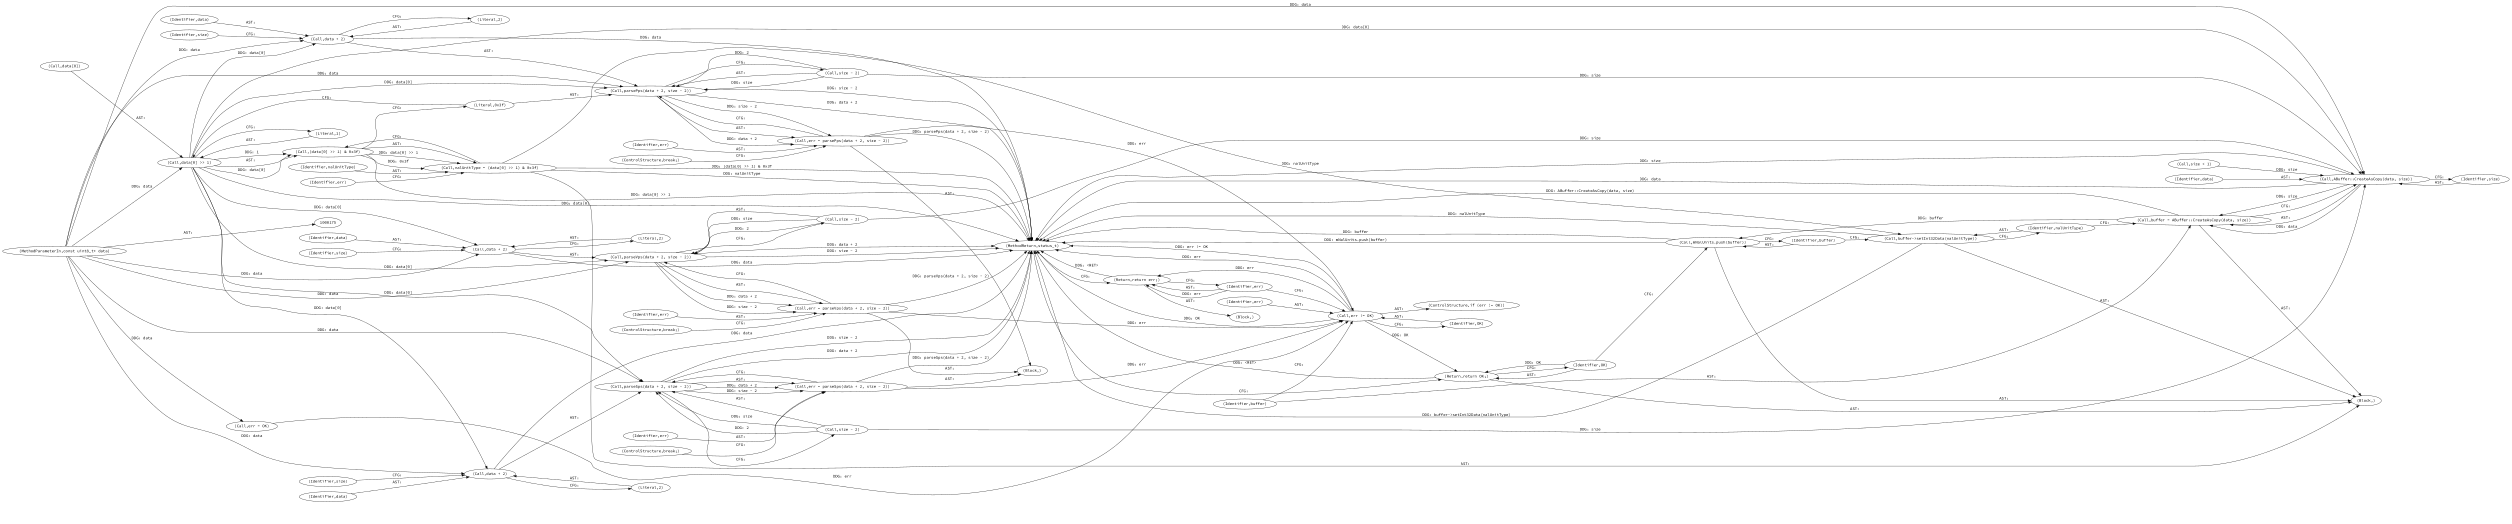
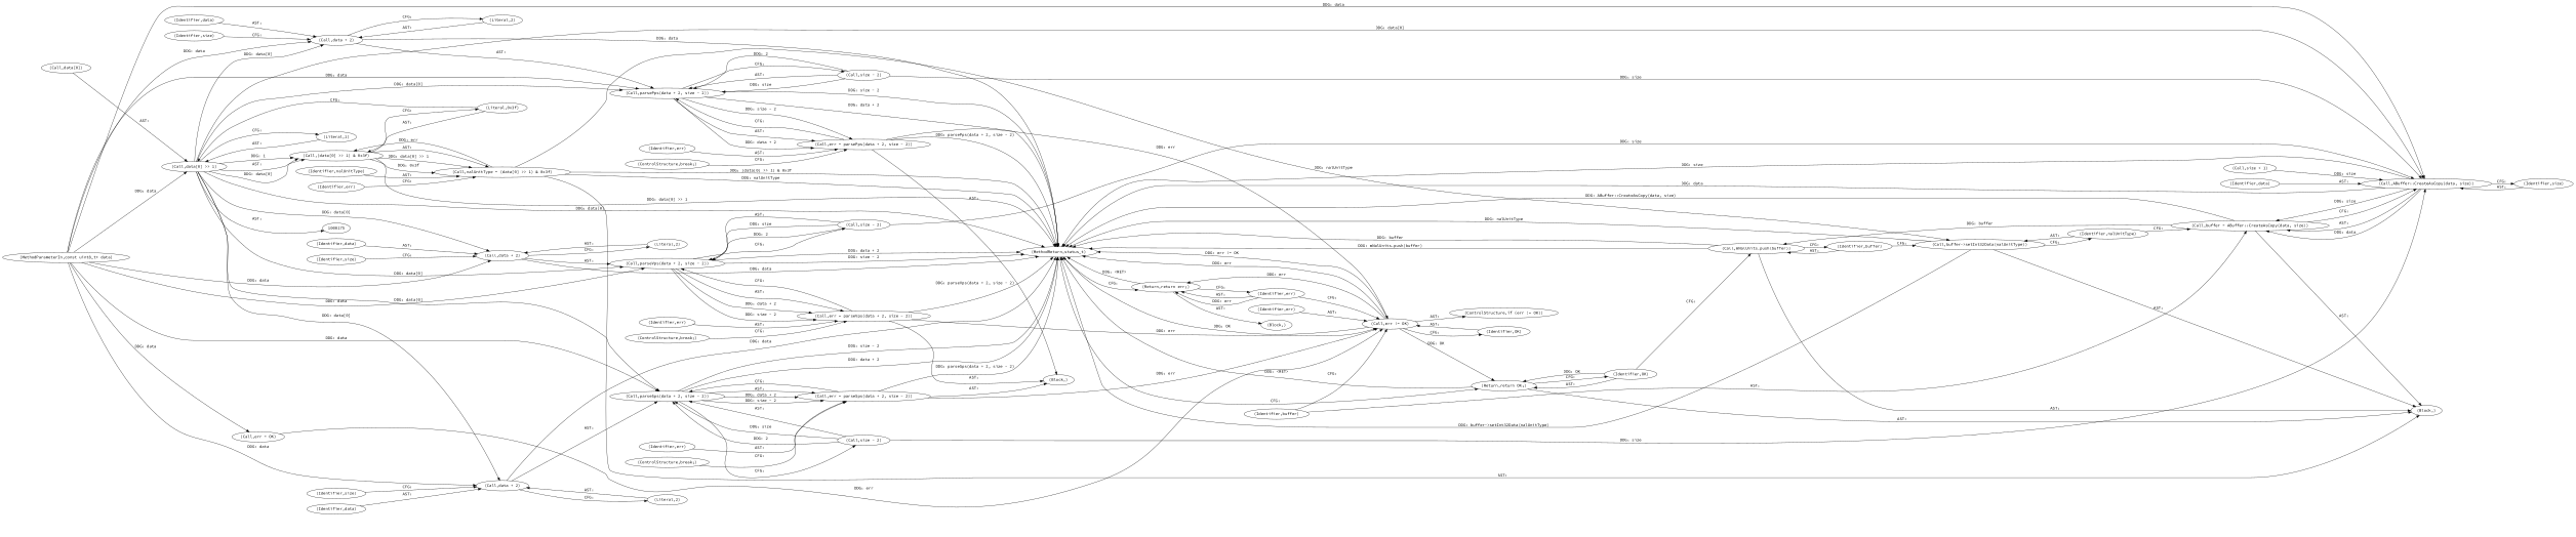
  digraph {
    fontname="Source Code Pro"
    rankdir=LR
    node [fontname="Source Code Pro"]
    edge [fontname="Source Code Pro"]
    n1 [label="(Call,data[0] >> 1)"]
    n2 [label="(Call,(data[0] >> 1) & 0x3f)"]
    n3 [label="(Call,parseVps(data + 2, size - 2))"]
    n4 [label="(Call,data + 2)"]
    n5 [label="(Call,parseSps(data + 2, size - 2))"]
    n6 [label="(Call,data + 2)"]
    n7 [label="(Call,parsePps(data + 2, size - 2))"]
    n8 [label="(Call,data + 2)"]
    n9 [label="(Call,ABuffer::CreateAsCopy(data, size))"]
    n10 [label="(MethodReturn,status_t)"]
    n11 [label="(Literal,1)"]
    n12 [label="(Call,nalUnitType = (data[0] >> 1) & 0x3f)"]
    n13 [label="(Literal,0x3f)"]
    n14 [label="(Call,err = parseVps(data + 2, size - 2))"]
    n15 [label="(Call,size - 2)"]
    n16 [label="(Literal,2)"]
    n17 [label="(Call,err = parseSps(data + 2, size - 2))"]
    n18 [label="(Call,size - 2)"]
    n19 [label="(Literal,2)"]
    n20 [label="(Call,err = parsePps(data + 2, size - 2))"]
    n21 [label="(Call,size - 2)"]
    n22 [label="(Literal,2)"]
    n23 [label="(Call,buffer = ABuffer::CreateAsCopy(data, size))"]
    n24 [label="(Identifier,size)"]
    n25 [label="(Return,return err;)"]
    n26 [label="(Return,return OK;)"]
    n27 [label="(MethodParameterIn,const uint8_t* data)"]
    n28 [label=1000175]
    n29 [label="(Call,err = OK)"]
    n30 [label="(Call,buffer->setInt32Data(nalUnitType))"]
    n31 [label="(Block,)"]
    n32 [label="(Identifier,nalUnitType)"]
    n33 [label="(Call,err != OK)"]
    n34 [label="(Block,)"]
    n35 [label="(ControlStructure,if (err != OK))"]
    n36 [label="(Identifier,OK)"]
    n37 [label="(Identifier,err)"]
    n38 [label="(Block,)"]
    n39 [label="(Identifier,OK)"]
    n40 [label="(Call,mNalUnits.push(buffer))"]
    n41 [label="(Identifier,buffer)"]
    n42 [label="(ControlStructure,break;)"]
    n43 [label="(Call,size < 1)"]
    n44 [label="(Call,data[0])"]
    n45 [label="(Identifier,err)"]
    n46 [label="(Identifier,size)"]
    n47 [label="(ControlStructure,break;)"]
    n48 [label="(Identifier,data)"]
    n49 [label="(Identifier,data)"]
    n50 [label="(Identifier,size)"]
    n51 [label="(Identifier,data)"]
    n52 [label="(Identifier,buffer)"]
    n53 [label="(Identifier,nalUnitType)"]
    n54 [label="(Identifier,data)"]
    n55 [label="(Identifier,err)"]
    n56 [label="(Identifier,err)"]
    n57 [label="(Identifier,err)"]
    n58 [label="(ControlStructure,break;)"]
    n59 [label="(Identifier,err)"]
    n60 [label="(Identifier,size)"]
    n1 -> n2 [label="AST: "]
    n1 -> n2 [label="DDG: data[0]"]
    n1 -> n2 [label="DDG: 1"]
    n1 -> n3 [label="DDG: data[0]"]
    n1 -> n4 [label="DDG: data[0]"]
    n1 -> n5 [label="DDG: data[0]"]
    n1 -> n6 [label="DDG: data[0]"]
    n1 -> n7 [label="DDG: data[0]"]
    n1 -> n8 [label="DDG: data[0]"]
    n1 -> n9 [label="DDG: data[0]"]
    n1 -> n10 [label="DDG: data[0]"]
    n1 -> n11 [label="CFG: "]
    n2 -> n10 [label="DDG: data[0] >> 1"]
    n2 -> n12 [label="AST: "]
    n2 -> n12 [label="DDG: data[0] >> 1"]
    n2 -> n12 [label="DDG: 0x3f"]
    n2 -> n13 [label="CFG: "]
    n3 -> n10 [label="DDG: size - 2"]
    n3 -> n10 [label="DDG: data + 2"]
    n3 -> n14 [label="AST: "]
    n3 -> n14 [label="DDG: data + 2"]
    n3 -> n14 [label="DDG: size - 2"]
    n3 -> n15 [label="CFG: "]
    n4 -> n3 [label="AST: "]
    n4 -> n10 [label="DDG: data"]
    n4 -> n16 [label="CFG: "]
    n5 -> n10 [label="DDG: data + 2"]
    n5 -> n10 [label="DDG: size - 2"]
    n5 -> n17 [label="AST: "]
    n5 -> n17 [label="DDG: data + 2"]
    n5 -> n17 [label="DDG: size - 2"]
    n5 -> n18 [label="CFG: "]
    n6 -> n5 [label="AST: "]
    n6 -> n10 [label="DDG: data"]
    n6 -> n19 [label="CFG: "]
    n7 -> n10 [label="DDG: data + 2"]
    n7 -> n10 [label="DDG: size - 2"]
    n7 -> n20 [label="AST: "]
    n7 -> n20 [label="DDG: data + 2"]
    n7 -> n20 [label="DDG: size - 2"]
    n7 -> n21 [label="CFG: "]
    n8 -> n7 [label="AST: "]
    n8 -> n10 [label="DDG: data"]
    n8 -> n22 [label="CFG: "]
    n9 -> n10 [label="DDG: data"]
    n9 -> n10 [label="DDG: size"]
    n9 -> n23 [label="AST: "]
    n9 -> n23 [label="DDG: data"]
    n9 -> n23 [label="DDG: size"]
    n9 -> n24 [label="CFG: "]
    n10 -> n25 [label="CFG: "]
    n10 -> n26 [label="CFG: "]
    n11 -> n1 [label="AST: "]
-   n12 -> n2 [label="CFG: "]
+   n12 -> n2 [label="DDG: err"]
    n12 -> n10 [label="DDG: (data[0] >> 1) & 0x3f"]
    n12 -> n10 [label="DDG: nalUnitType"]
    n12 -> n30 [label="DDG: nalUnitType"]
    n12 -> n31 [label="AST: "]
    n13 -> n1 [label="CFG: "]
-   n13 -> n7 [label="AST: "]
+   n13 -> n2 [label="AST: "]
    n14 -> n3 [label="CFG: "]
    n14 -> n10 [label="DDG: parseVps(data + 2, size - 2)"]
    n14 -> n33 [label="DDG: err"]
    n14 -> n34 [label="AST: "]
    n15 -> n3 [label="AST: "]
    n15 -> n3 [label="DDG: size"]
    n15 -> n3 [label="DDG: 2"]
    n15 -> n9 [label="DDG: size"]
    n16 -> n4 [label="AST: "]
    n17 -> n5 [label="CFG: "]
    n17 -> n10 [label="DDG: parseSps(data + 2, size - 2)"]
    n17 -> n33 [label="DDG: err"]
    n17 -> n34 [label="AST: "]
    n18 -> n5 [label="AST: "]
    n18 -> n5 [label="DDG: size"]
    n18 -> n5 [label="DDG: 2"]
    n18 -> n9 [label="DDG: size"]
    n19 -> n6 [label="AST: "]
    n20 -> n7 [label="CFG: "]
    n20 -> n10 [label="DDG: parsePps(data + 2, size - 2)"]
    n20 -> n33 [label="DDG: err"]
    n20 -> n34 [label="AST: "]
    n21 -> n7 [label="AST: "]
    n21 -> n7 [label="DDG: size"]
    n21 -> n7 [label="DDG: 2"]
    n21 -> n9 [label="DDG: size"]
    n22 -> n8 [label="AST: "]
    n23 -> n9 [label="CFG: "]
    n23 -> n10 [label="DDG: ABuffer::CreateAsCopy(data, size)"]
    n23 -> n31 [label="AST: "]
    n23 -> n40 [label="DDG: buffer"]
    n24 -> n9 [label="AST: "]
    n25 -> n10 [label="DDG: <RET>"]
    n25 -> n37 [label="CFG: "]
    n25 -> n38 [label="AST: "]
    n26 -> n10 [label="DDG: <RET>"]
    n26 -> n31 [label="AST: "]
    n26 -> n39 [label="CFG: "]
    n27 -> n1 [label="DDG: data"]
    n27 -> n3 [label="DDG: data"]
    n27 -> n4 [label="DDG: data"]
    n27 -> n5 [label="DDG: data"]
    n27 -> n6 [label="DDG: data"]
    n27 -> n7 [label="DDG: data"]
    n27 -> n8 [label="DDG: data"]
    n27 -> n9 [label="DDG: data"]
-   n27 -> n28 [label="AST: "]
+   n1 -> n28 [label="AST: "]
    n27 -> n29 [label="DDG: data"]
    n29 -> n33 [label="DDG: err"]
    n30 -> n10 [label="DDG: buffer->setInt32Data(nalUnitType)"]
    n30 -> n10 [label="DDG: nalUnitType"]
    n30 -> n31 [label="AST: "]
    n30 -> n32 [label="CFG: "]
    n32 -> n23 [label="CFG: "]
    n32 -> n30 [label="AST: "]
    n33 -> n10 [label="DDG: OK"]
    n33 -> n10 [label="DDG: err"]
    n33 -> n10 [label="DDG: err != OK"]
    n33 -> n25 [label="DDG: err"]
    n33 -> n26 [label="DDG: OK"]
    n33 -> n35 [label="AST: "]
    n33 -> n36 [label="CFG: "]
    n36 -> n33 [label="AST: "]
    n37 -> n25 [label="AST: "]
    n37 -> n25 [label="DDG: err"]
    n37 -> n33 [label="CFG: "]
    n39 -> n26 [label="AST: "]
    n39 -> n26 [label="DDG: OK"]
    n39 -> n40 [label="CFG: "]
    n40 -> n10 [label="DDG: buffer"]
    n40 -> n10 [label="DDG: mNalUnits.push(buffer)"]
    n40 -> n31 [label="AST: "]
    n40 -> n41 [label="CFG: "]
    n41 -> n30 [label="CFG: "]
    n41 -> n40 [label="AST: "]
    n42 -> n14 [label="CFG: "]
    n43 -> n9 [label="DDG: size"]
    n44 -> n1 [label="AST: "]
    n45 -> n20 [label="AST: "]
    n46 -> n8 [label="CFG: "]
    n47 -> n17 [label="CFG: "]
    n48 -> n6 [label="AST: "]
    n49 -> n4 [label="AST: "]
    n50 -> n4 [label="CFG: "]
    n51 -> n8 [label="AST: "]
    n52 -> n23 [label="AST: "]
    n52 -> n33 [label="CFG: "]
    n53 -> n12 [label="AST: "]
    n54 -> n9 [label="AST: "]
    n55 -> n14 [label="AST: "]
    n56 -> n12 [label="CFG: "]
    n57 -> n17 [label="AST: "]
    n58 -> n20 [label="CFG: "]
    n59 -> n33 [label="AST: "]
    n60 -> n6 [label="CFG: "]
  }
